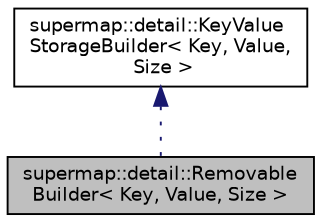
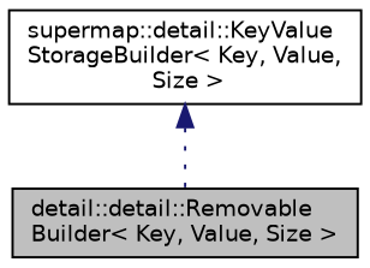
  digraph {
    node [color=black fontname=Helvetica fontsize=10 shape=record style=filled]
-   n1 [fillcolor=grey75 fontcolor=black height=0.2 label="supermap::detail::Removable\lBuilder\< Key, Value, Size \>" width=0.4]
+   n1 [fillcolor=grey75 fontcolor=black height=0.2 label="detail::detail::Removable\lBuilder\< Key, Value, Size \>" width=0.4]
    n2 [fillcolor=white height=0.2 label="supermap::detail::KeyValue\lStorageBuilder\< Key, Value,\l Size \>" width=0.4]
    n2 -> n1 [color=midnightblue dir=back fontname=Helvetica fontsize=10 labelfontname=Helvetica labelfontsize=10 style=dotted]
  }
